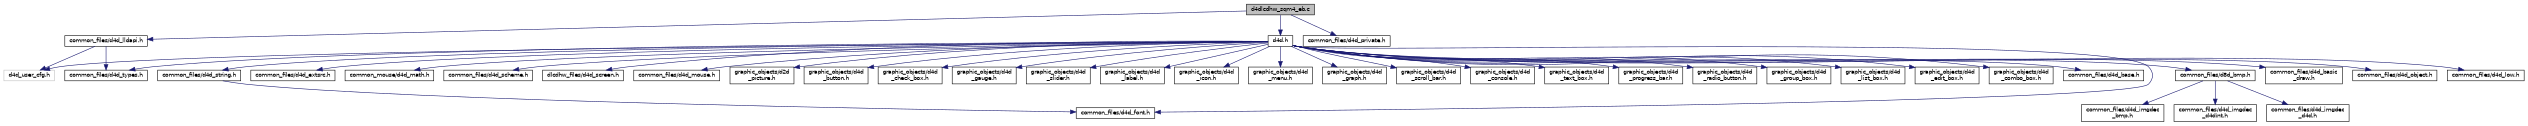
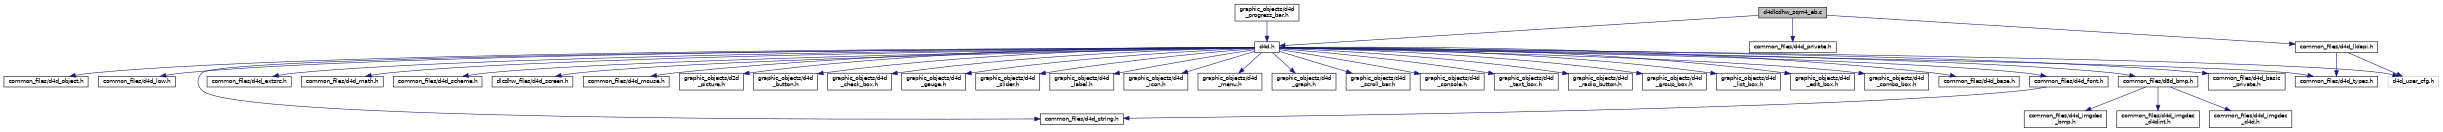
  digraph {
    node [color=black fillcolor=white fontname=Helvetica fontsize=10 shape=record style=filled]
    edge [color=midnightblue fontname=Helvetica fontsize=10 labelfontname=Helvetica labelfontsize=10 style=solid]
    n1 [fillcolor=grey75 fontcolor=black height=0.2 label="d4dlcdhw_sqm4_eb.c" width=0.4]
    n2 [height=0.2 label="d4d.h" width=0.4]
    n3 [height=0.2 label="common_files/d4d_lldapi.h" width=0.4]
    n4 [height=0.2 label="common_files/d4d_private.h" width=0.4]
    n5 [color=grey75 height=0.2 label="d4d_user_cfg.h" width=0.4]
    n6 [height=0.2 label="common_files/d4d_types.h" width=0.4]
    n7 [height=0.2 label="common_files/d4d_base.h" width=0.4]
    n8 [height=0.2 label="common_files/d4d_string.h" width=0.4]
    n9 [height=0.2 label="common_files/d4d_font.h" width=0.4]
-   n10 [height=0.2 label="common_files/d4d_basic\l_draw.h" width=0.4]
+   n10 [height=0.2 label="common_files/d4d_basic\l_private.h" width=0.4]
    n11 [height=0.2 label="common_files/d4d_object.h" width=0.4]
    n12 [height=0.2 label="common_files/d4d_low.h" width=0.4]
    n13 [height=0.2 label="common_files/d8d_bmp.h" width=0.4]
    n14 [height=0.2 label="common_files/d4d_extsrc.h" width=0.4]
-   n15 [height=0.2 label="common_mouse/d4d_math.h" width=0.4]
+   n15 [height=0.2 label="common_files/d4d_math.h" width=0.4]
    n16 [height=0.2 label="common_files/d4d_scheme.h" width=0.4]
    n17 [height=0.2 label="dlcdhw_files/d4d_screen.h" width=0.4]
    n18 [height=0.2 label="common_files/d4d_mouse.h" width=0.4]
    n19 [height=0.2 label="graphic_objects/d2d\l_picture.h" width=0.4]
    n20 [height=0.2 label="graphic_objects/d4d\l_button.h" width=0.4]
    n21 [height=0.2 label="graphic_objects/d4d\l_check_box.h" width=0.4]
    n22 [height=0.2 label="graphic_objects/d4d\l_gauge.h" width=0.4]
    n23 [height=0.2 label="graphic_objects/d4d\l_slider.h" width=0.4]
    n24 [height=0.2 label="graphic_objects/d4d\l_label.h" width=0.4]
    n25 [height=0.2 label="graphic_objects/d4d\l_icon.h" width=0.4]
    n26 [height=0.2 label="graphic_objects/d4d\l_menu.h" width=0.4]
    n27 [height=0.2 label="graphic_objects/d4d\l_graph.h" width=0.4]
    n28 [height=0.2 label="graphic_objects/d4d\l_scroll_bar.h" width=0.4]
    n29 [height=0.2 label="graphic_objects/d4d\l_console.h" width=0.4]
    n30 [height=0.2 label="graphic_objects/d4d\l_text_box.h" width=0.4]
    n31 [height=0.2 label="graphic_objects/d4d\l_progress_bar.h" width=0.4]
    n32 [height=0.2 label="graphic_objects/d4d\l_radio_button.h" width=0.4]
    n33 [height=0.2 label="graphic_objects/d4d\l_group_box.h" width=0.4]
    n34 [height=0.2 label="graphic_objects/d4d\l_list_box.h" width=0.4]
    n35 [height=0.2 label="graphic_objects/d4d\l_edit_box.h" width=0.4]
    n36 [height=0.2 label="graphic_objects/d4d\l_combo_box.h" width=0.4]
    n37 [height=0.2 label="common_files/d4d_imgdec\l_d4dint.h" width=0.4]
    n38 [height=0.2 label="common_files/d4d_imgdec\l_d4d.h" width=0.4]
    n39 [height=0.2 label="common_files/d4d_imgdec\l_bmp.h" width=0.4]
    n1 -> n2
    n1 -> n3
    n1 -> n4
    n2 -> n5
    n2 -> n6
    n2 -> n7
    n2 -> n8
    n2 -> n9
    n2 -> n10
    n2 -> n11
    n2 -> n12
    n2 -> n13
    n2 -> n14
    n2 -> n15
    n2 -> n16
    n2 -> n17
    n2 -> n18
    n2 -> n19
    n2 -> n20
    n2 -> n21
    n2 -> n22
    n2 -> n23
    n2 -> n24
    n2 -> n25
    n2 -> n26
    n2 -> n27
    n2 -> n28
    n2 -> n29
    n2 -> n30
-   n2 -> n31
+   n31 -> n2
    n2 -> n32
    n2 -> n33
    n2 -> n34
    n2 -> n35
    n2 -> n36
    n3 -> n5
    n3 -> n6
-   n8 -> n9
+   n9 -> n8
    n13 -> n37
    n13 -> n38
    n13 -> n39
  }
